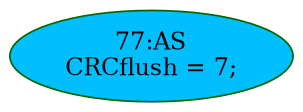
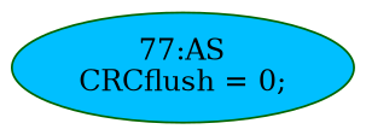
  strict digraph {
-   n1 [ast="<pyverilog.vparser.ast.Assign object at 0x7f9d4b7f5c50>" def_var="['CRCflush']" fillcolor=deepskyblue label="77:AS\nCRCflush = 7;" statements="[]" style=filled typ=Assign use_var="[]" color=darkgreen]
+   n1 [ast="<pyverilog.vparser.ast.Assign object at 0x7f9d4b7f5c50>" def_var="['CRCflush']" fillcolor=deepskyblue label="77:AS\nCRCflush = 0;" statements="[]" style=filled typ=Assign use_var="[]" color=darkgreen]
  }
